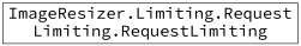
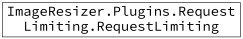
  digraph {
    rankdir=LR
    fontname="Source Code Pro"
-   n1 [color=black fillcolor=white fontname="Source Code Pro" fontsize=24 height=0.2 label="ImageResizer.Limiting.Request\lLimiting.RequestLimiting" shape=record style=filled width=0.4]
+   n1 [color=black fillcolor=white fontname="Source Code Pro" fontsize=24 height=0.2 label="ImageResizer.Plugins.Request\lLimiting.RequestLimiting" shape=record style=filled width=0.4]
  }
